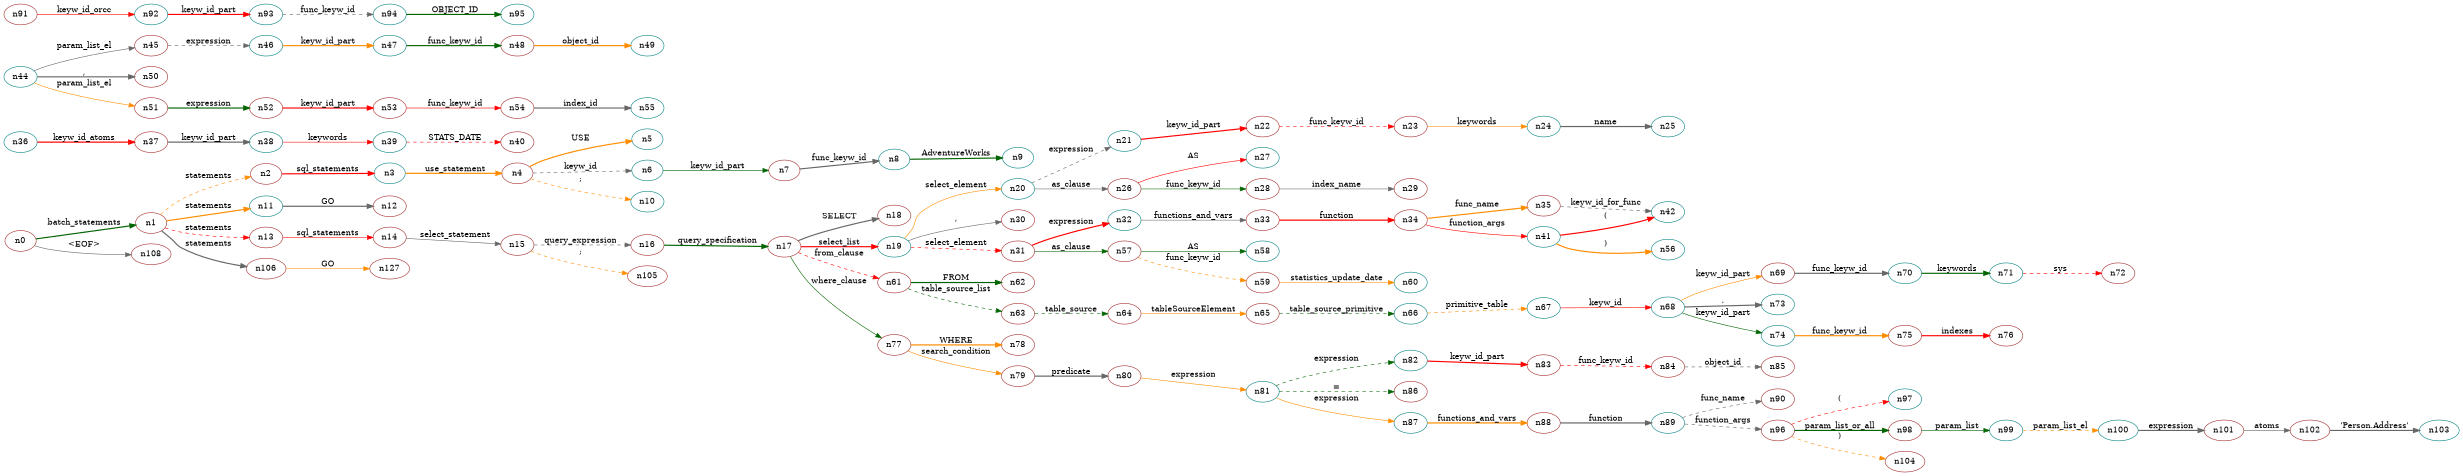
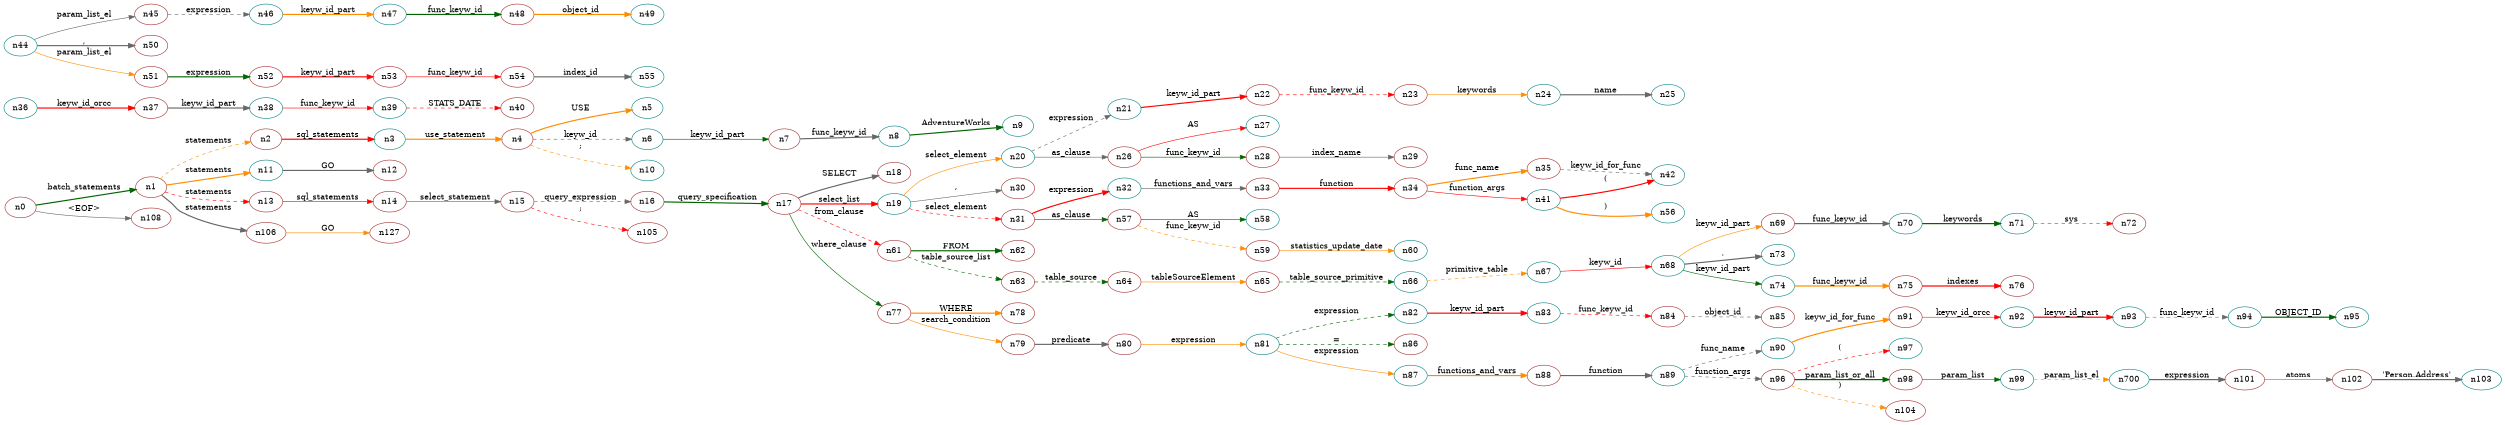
  digraph {
    rankdir=LR
    node [color=brown]
    edge [color=gray40 style=bold]
    n0
    n1
    n108
    n2
    n11 [color=teal]
    n13
    n106
    n3 [color=teal]
    n12
    n14
    n107 [label=n127]
    n4
    n5 [color=teal]
    n6 [color=teal]
    n10 [color=teal]
    n7
    n8 [color=teal]
    n9 [color=teal]
    n15
    n16
    n105
    n17
    n18
    n19 [color=teal]
    n61
    n77
    n20 [color=teal]
    n30
    n31
    n62
    n63
    n78
    n79
    n21 [color=teal]
    n26
    n32 [color=teal]
    n57
    n22
    n27 [color=teal]
    n28
    n23
    n24 [color=teal]
    n25 [color=teal]
    n29
    n33
    n58 [color=teal]
    n59
    n34
    n35
    n41 [color=teal]
    n42 [color=teal]
    n56 [color=teal]
    n36 [color=teal]
    n37
    n38 [color=teal]
    n39 [color=teal]
    n40
    n44 [color=teal]
    n45
    n50
    n51
    n46 [color=teal]
    n52
    n47 [color=teal]
    n48
    n49 [color=teal]
    n53
    n54
    n55 [color=teal]
    n60 [color=teal]
    n64
    n65
    n66 [color=teal]
    n67 [color=teal]
    n68 [color=teal]
    n69
    n73 [color=teal]
    n74 [color=teal]
    n70 [color=teal]
    n75
    n71 [color=teal]
    n72
    n76
    n80
    n81 [color=teal]
    n82 [color=teal]
    n86
    n87 [color=teal]
-   n83
+   n83 [color=teal]
    n88
    n84
    n85
    n89 [color=teal]
-   n90
+   n90 [color=teal]
    n96
    n91
    n97 [color=teal]
    n98
    n104
    n92 [color=teal]
    n93 [color=teal]
    n94 [color=teal]
    n95 [color=teal]
    n99 [color=teal]
-   n100 [color=teal]
+   n100 [color=teal label=n700]
    n101
    n102
    n103 [color=teal]
    n0 -> n1 [color=darkgreen label=batch_statements]
    n0 -> n108 [label="<EOF>" style=solid]
    n1 -> n2 [color=darkorange label=statements style=dashed]
    n1 -> n11 [color=darkorange label=statements]
    n1 -> n13 [color=red label=statements style=dashed]
    n1 -> n106 [label=statements]
    n2 -> n3 [color=red label=sql_statements]
    n11 -> n12 [label=GO]
    n13 -> n14 [color=red label=sql_statements style=solid]
    n106 -> n107 [color=darkorange label=GO style=solid]
    n3 -> n4 [color=darkorange label=use_statement]
    n14 -> n15 [label=select_statement style=solid]
    n4 -> n5 [color=darkorange label=USE]
    n4 -> n6 [label=keyw_id style=dashed]
    n4 -> n10 [color=darkorange label=";" style=dashed]
    n6 -> n7 [color=darkgreen label=keyw_id_part style=solid]
    n7 -> n8 [label=func_keyw_id]
    n8 -> n9 [color=darkgreen label=AdventureWorks]
    n15 -> n16 [label=query_expression style=dashed]
-   n15 -> n105 [color=darkorange label=";" style=dashed]
+   n15 -> n105 [color=red label=";" style=dashed]
    n16 -> n17 [color=darkgreen label=query_specification]
    n17 -> n18 [label=SELECT]
    n17 -> n19 [color=red label=select_list]
    n17 -> n61 [color=red label=from_clause style=dashed]
    n17 -> n77 [color=darkgreen label=where_clause style=solid]
    n19 -> n20 [color=darkorange label=select_element style=solid]
    n19 -> n30 [label="," style=solid]
    n19 -> n31 [color=red label=select_element style=dashed]
    n61 -> n62 [color=darkgreen label=FROM]
    n61 -> n63 [color=darkgreen label=table_source_list style=dashed]
    n77 -> n78 [color=darkorange label=WHERE]
    n77 -> n79 [color=darkorange label=search_condition style=solid]
    n20 -> n21 [label=expression style=dashed]
    n20 -> n26 [label=as_clause style=solid]
    n31 -> n32 [color=red label=expression]
    n31 -> n57 [color=darkgreen label=as_clause style=solid]
    n63 -> n64 [color=darkgreen label=table_source style=dashed]
    n79 -> n80 [label=predicate]
    n21 -> n22 [color=red label=keyw_id_part]
    n26 -> n27 [color=red label=AS style=solid]
    n26 -> n28 [color=darkgreen label=func_keyw_id style=solid]
    n32 -> n33 [label=functions_and_vars style=solid]
    n57 -> n58 [color=darkgreen label=AS style=solid]
    n57 -> n59 [color=darkorange label=func_keyw_id style=dashed]
    n22 -> n23 [color=red label=func_keyw_id style=dashed]
    n28 -> n29 [label=index_name style=solid]
    n23 -> n24 [color=darkorange label=keywords style=solid]
    n24 -> n25 [label=name]
    n33 -> n34 [color=red label=function]
    n59 -> n60 [color=darkorange label=statistics_update_date style=solid]
    n34 -> n35 [color=darkorange label=func_name]
    n34 -> n41 [color=red label=function_args style=solid]
    n35 -> n42 [label=keyw_id_for_func style=dashed]
    n41 -> n42 [color=red label="("]
    n41 -> n56 [color=darkorange label=")"]
-   n36 -> n37 [color=red label=keyw_id_atoms]
+   n36 -> n37 [color=red label=keyw_id_orcc]
    n37 -> n38 [label=keyw_id_part]
-   n38 -> n39 [color=red label=keywords style=solid]
+   n38 -> n39 [color=red label=func_keyw_id style=solid]
    n39 -> n40 [color=red label=STATS_DATE style=dashed]
    n44 -> n45 [label=param_list_el style=solid]
    n44 -> n50 [label=","]
    n44 -> n51 [color=darkorange label=param_list_el style=solid]
    n45 -> n46 [label=expression style=dashed]
    n51 -> n52 [color=darkgreen label=expression]
    n46 -> n47 [color=darkorange label=keyw_id_part]
    n52 -> n53 [color=red label=keyw_id_part]
    n47 -> n48 [color=darkgreen label=func_keyw_id]
    n48 -> n49 [color=darkorange label=object_id]
    n53 -> n54 [color=red label=func_keyw_id style=solid]
    n54 -> n55 [label=index_id]
    n64 -> n65 [color=darkorange label=tableSourceElement style=solid]
    n65 -> n66 [color=darkgreen label=table_source_primitive style=dashed]
    n66 -> n67 [color=darkorange label=primitive_table style=dashed]
    n67 -> n68 [color=red label=keyw_id style=solid]
    n68 -> n69 [color=darkorange label=keyw_id_part style=solid]
    n68 -> n73 [label="."]
    n68 -> n74 [color=darkgreen label=keyw_id_part style=solid]
    n69 -> n70 [label=func_keyw_id]
    n74 -> n75 [color=darkorange label=func_keyw_id]
    n70 -> n71 [color=darkgreen label=keywords]
    n75 -> n76 [color=red label=indexes]
    n71 -> n72 [color=red label=sys style=dashed]
    n80 -> n81 [color=darkorange label=expression style=solid]
    n81 -> n82 [color=darkgreen label=expression style=dashed]
    n81 -> n86 [color=darkgreen label="=" style=dashed]
    n81 -> n87 [color=darkorange label=expression style=solid]
    n82 -> n83 [color=red label=keyw_id_part]
    n87 -> n88 [color=darkorange label=functions_and_vars]
    n83 -> n84 [color=red label=func_keyw_id style=dashed]
    n88 -> n89 [label=function]
    n84 -> n85 [label=object_id style=dashed]
    n89 -> n90 [label=func_name style=dashed]
    n89 -> n96 [label=function_args style=dashed]
+   n90 -> n91 [color=darkorange label=keyw_id_for_func]
    n96 -> n97 [color=red label="(" style=dashed]
    n96 -> n98 [color=darkgreen label=param_list_or_all]
    n96 -> n104 [color=darkorange label=")" style=dashed]
    n91 -> n92 [color=red label=keyw_id_orcc style=solid]
    n98 -> n99 [color=darkgreen label=param_list style=solid]
    n92 -> n93 [color=red label=keyw_id_part]
    n93 -> n94 [label=func_keyw_id style=dashed]
    n94 -> n95 [color=darkgreen label=OBJECT_ID]
    n99 -> n100 [color=darkorange label=param_list_el style=dashed]
    n100 -> n101 [label=expression]
    n101 -> n102 [label=atoms style=solid]
    n102 -> n103 [label="'Person.Address'"]
  }
